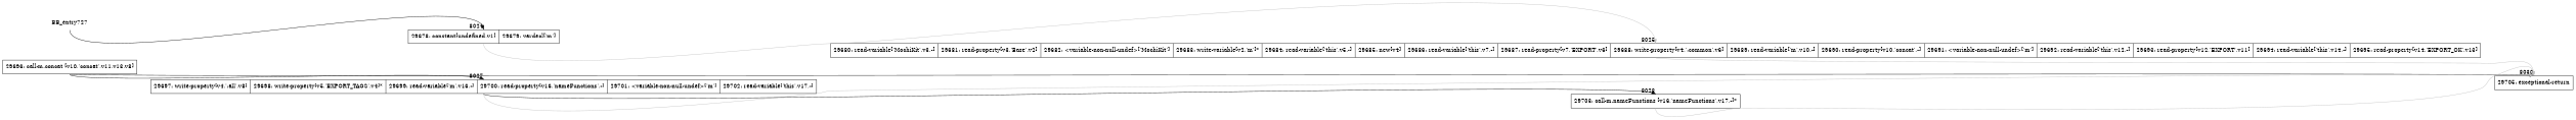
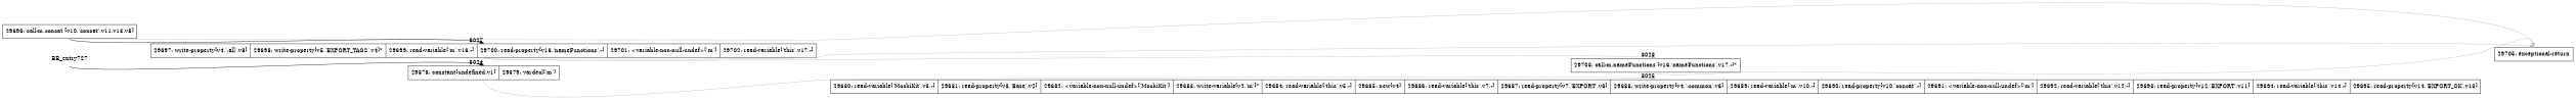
  digraph {
    rankdir=LR
    node [shape=record]
    edge [headport=n tailport=s color=gray]
    n1 [label=BB_entry727 shape=none]
    n2 [label="{29678: constant[undefined,v1]|29679: vardecl['m']}"]
    n3 [label="{29680: read-variable['MochiKit',v3,-]|29681: read-property[v3,'Base',v2]|29682: \<variable-non-null-undef\>['MochiKit']|29683: write-variable[v2,'m']*|29684: read-variable['this',v5,-]|29685: new[v4]|29686: read-variable['this',v7,-]|29687: read-property[v7,'EXPORT',v6]|29688: write-property[v4,':common',v6]|29689: read-variable['m',v10,-]|29690: read-property[v10,'concat',-]|29691: \<variable-non-null-undef\>['m']|29692: read-variable['this',v12,-]|29693: read-property[v12,'EXPORT',v11]|29694: read-variable['this',v14,-]|29695: read-property[v14,'EXPORT_OK',v13]}"]
    n4 [label="{29705: exceptional-return}"]
    n5 [label="{29696: call-m.concat [v10,'concat',v11,v13,v8]}"]
    n6 [label="{29697: write-property[v4,':all',v8]|29698: write-property[v5,'EXPORT_TAGS',v4]*|29699: read-variable['m',v16,-]|29700: read-property[v16,'nameFunctions',-]|29701: \<variable-non-null-undef\>['m']|29702: read-variable['this',v17,-]}"]
    n7 [label="{29703: call-m.nameFunctions [v16,'nameFunctions',v17,-]*}"]
    n1 -> n2 [headlabel="    8024" color=""]
    n2 -> n3 [headlabel="      8025"]
-   n3 -> n4 [headlabel="      8030"]
-   n5 -> n4 [color=black]
+   n5 -> n4
    n5 -> n6 [headlabel="      8027" color=""]
    n6 -> n4
-   n6 -> n7 [headlabel="      8028" color=""]
+   n6 -> n7 [headlabel="      8028"]
    n7 -> n4
  }
